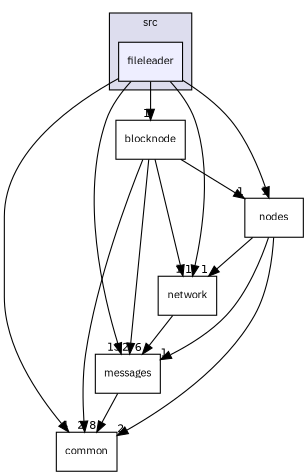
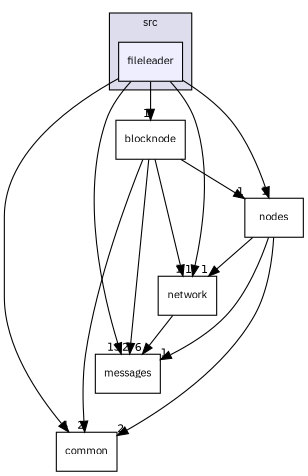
  digraph {
    compound=true
    fontname="IBM Plex Sans"
    node [fontname="IBM Plex Sans" fontsize=10 shape=box]
    edge [fontname="IBM Plex Sans" headlabel=1 labeldistance=1.5 labelfontname=Helvetica labelfontsize=10]
    n1 [fillcolor="#eeeeff" label=fileleader pencolor=black style=filled]
    n2 [label=blocknode]
    n3 [label=messages]
    n4 [label=network]
    n5 [label=nodes]
    n6 [label=common]
    subgraph cluster_1 {
      bgcolor="#ddddee"
      fontsize=10
      label=src
      pencolor=black
      n1
    }
    n1 -> n2
    n1 -> n3 [headlabel=13]
    n1 -> n4
    n1 -> n5
    n1 -> n6 [headlabel=4]
    n2 -> n3 [headlabel=2]
    n2 -> n4
    n2 -> n5
    n2 -> n6 [headlabel=2]
-   n3 -> n6 [headlabel=8]
    n4 -> n3 [headlabel=6]
    n5 -> n3
    n5 -> n4
    n5 -> n6 [headlabel=2]
  }
